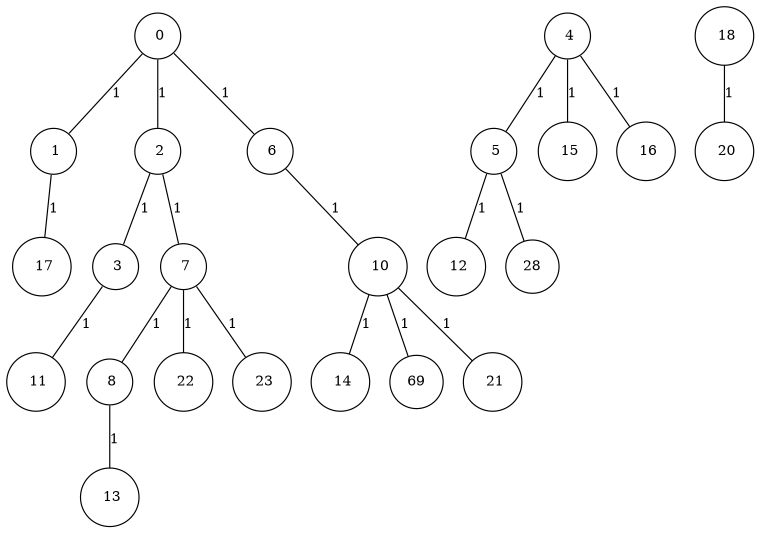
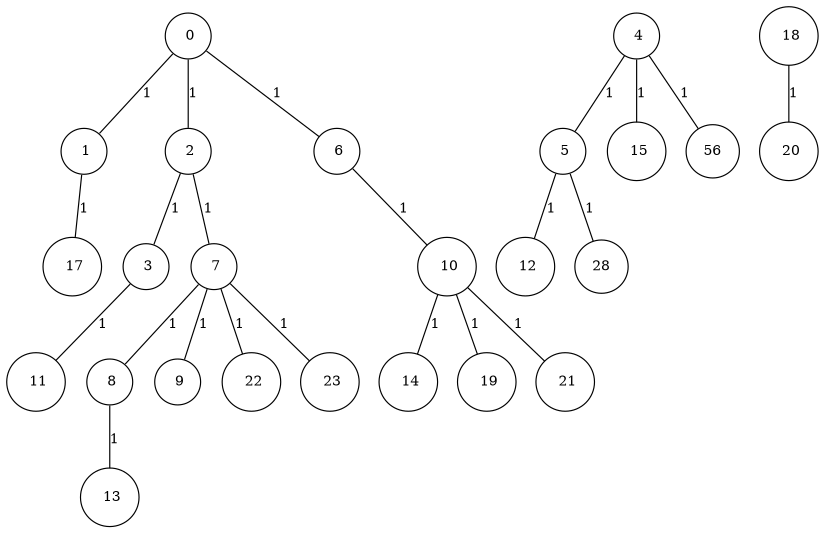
  graph {
    fixedsize="true;"
    node [color=black fontsize=12 hight=.12 shape=circle]
    edge [fontsize=12]
    n1 [label=" 0" width=.12]
    n2 [label=" 1" width=.12]
    n3 [label=" 2" width=.12]
    n4 [label=" 6" width=.12]
    n5 [label=" 17" width=.12]
    n6 [label=" 3" width=.12]
    n7 [label=" 7" width=.12]
    n8 [label=" 10" width=.12]
    n9 [label=" 11" width=.12]
    n10 [label=" 4" width=.12]
    n11 [label=" 5" width=.12]
    n12 [label=" 15" width=.12]
-   n13 [label=" 16" width=.12]
+   n13 [label=56 width=.12]
    n14 [label=" 8" width=.12]
+   n15 [label=" 9" width=.12]
    n16 [label=" 22" width=.12]
    n17 [label=" 23" width=.12]
    n18 [label=" 12" width=.12]
    n19 [label=28 width=.12]
    n20 [label=" 18" width=.12]
    n21 [label=" 20" width=.12]
    n22 [label=" 14" width=.12]
-   n23 [label=69 width=.12]
+   n23 [label=" 19" width=.12]
    n24 [label=" 21" width=.12]
    n25 [label=" 13" width=.12]
    n1 -- n2 [label=1]
    n1 -- n3 [label=1]
    n1 -- n4 [label=1]
    n2 -- n5 [label=1]
    n3 -- n6 [label=1]
    n3 -- n7 [label=1]
    n4 -- n8 [label=1]
    n6 -- n9 [label=1]
    n7 -- n14 [label=1]
+   n7 -- n15 [label=1]
    n7 -- n16 [label=1]
    n7 -- n17 [label=1]
    n8 -- n22 [label=1]
    n8 -- n23 [label=1]
    n8 -- n24 [label=1]
    n10 -- n11 [label=1]
    n10 -- n12 [label=1]
    n10 -- n13 [label=1]
    n11 -- n18 [label=1]
    n11 -- n19 [label=1]
    n14 -- n25 [label=1]
    n20 -- n21 [label=1]
  }
